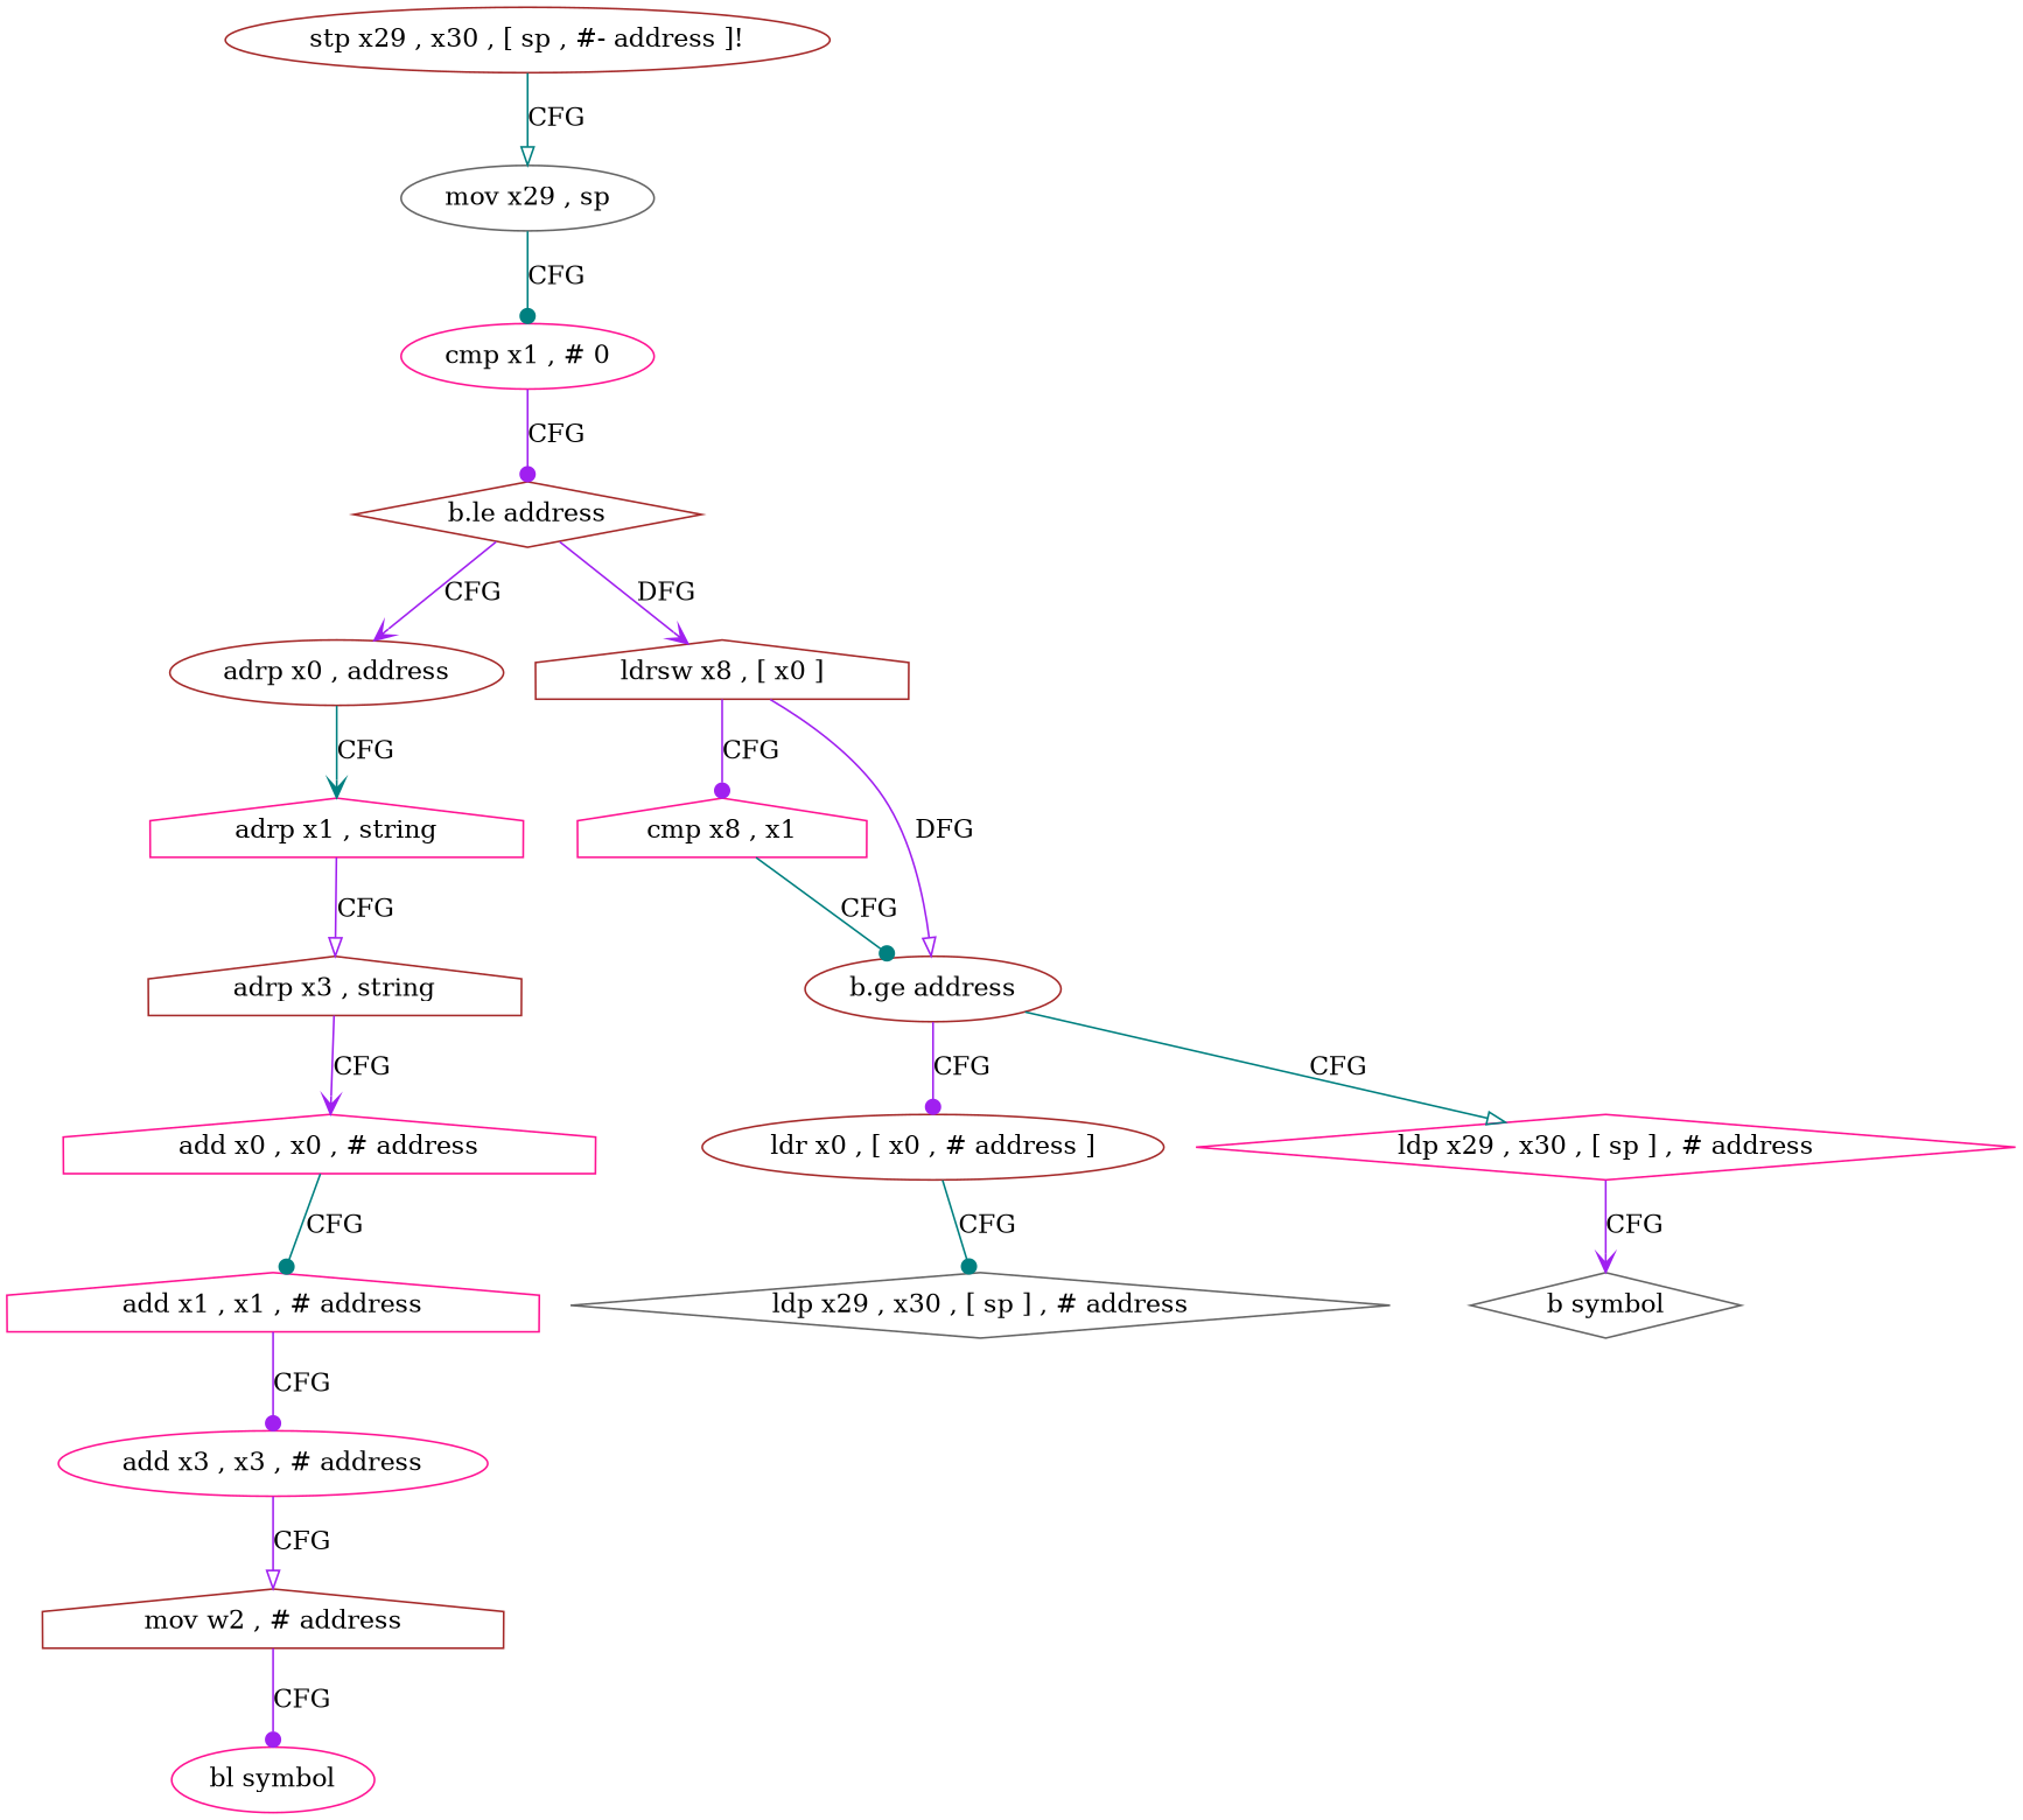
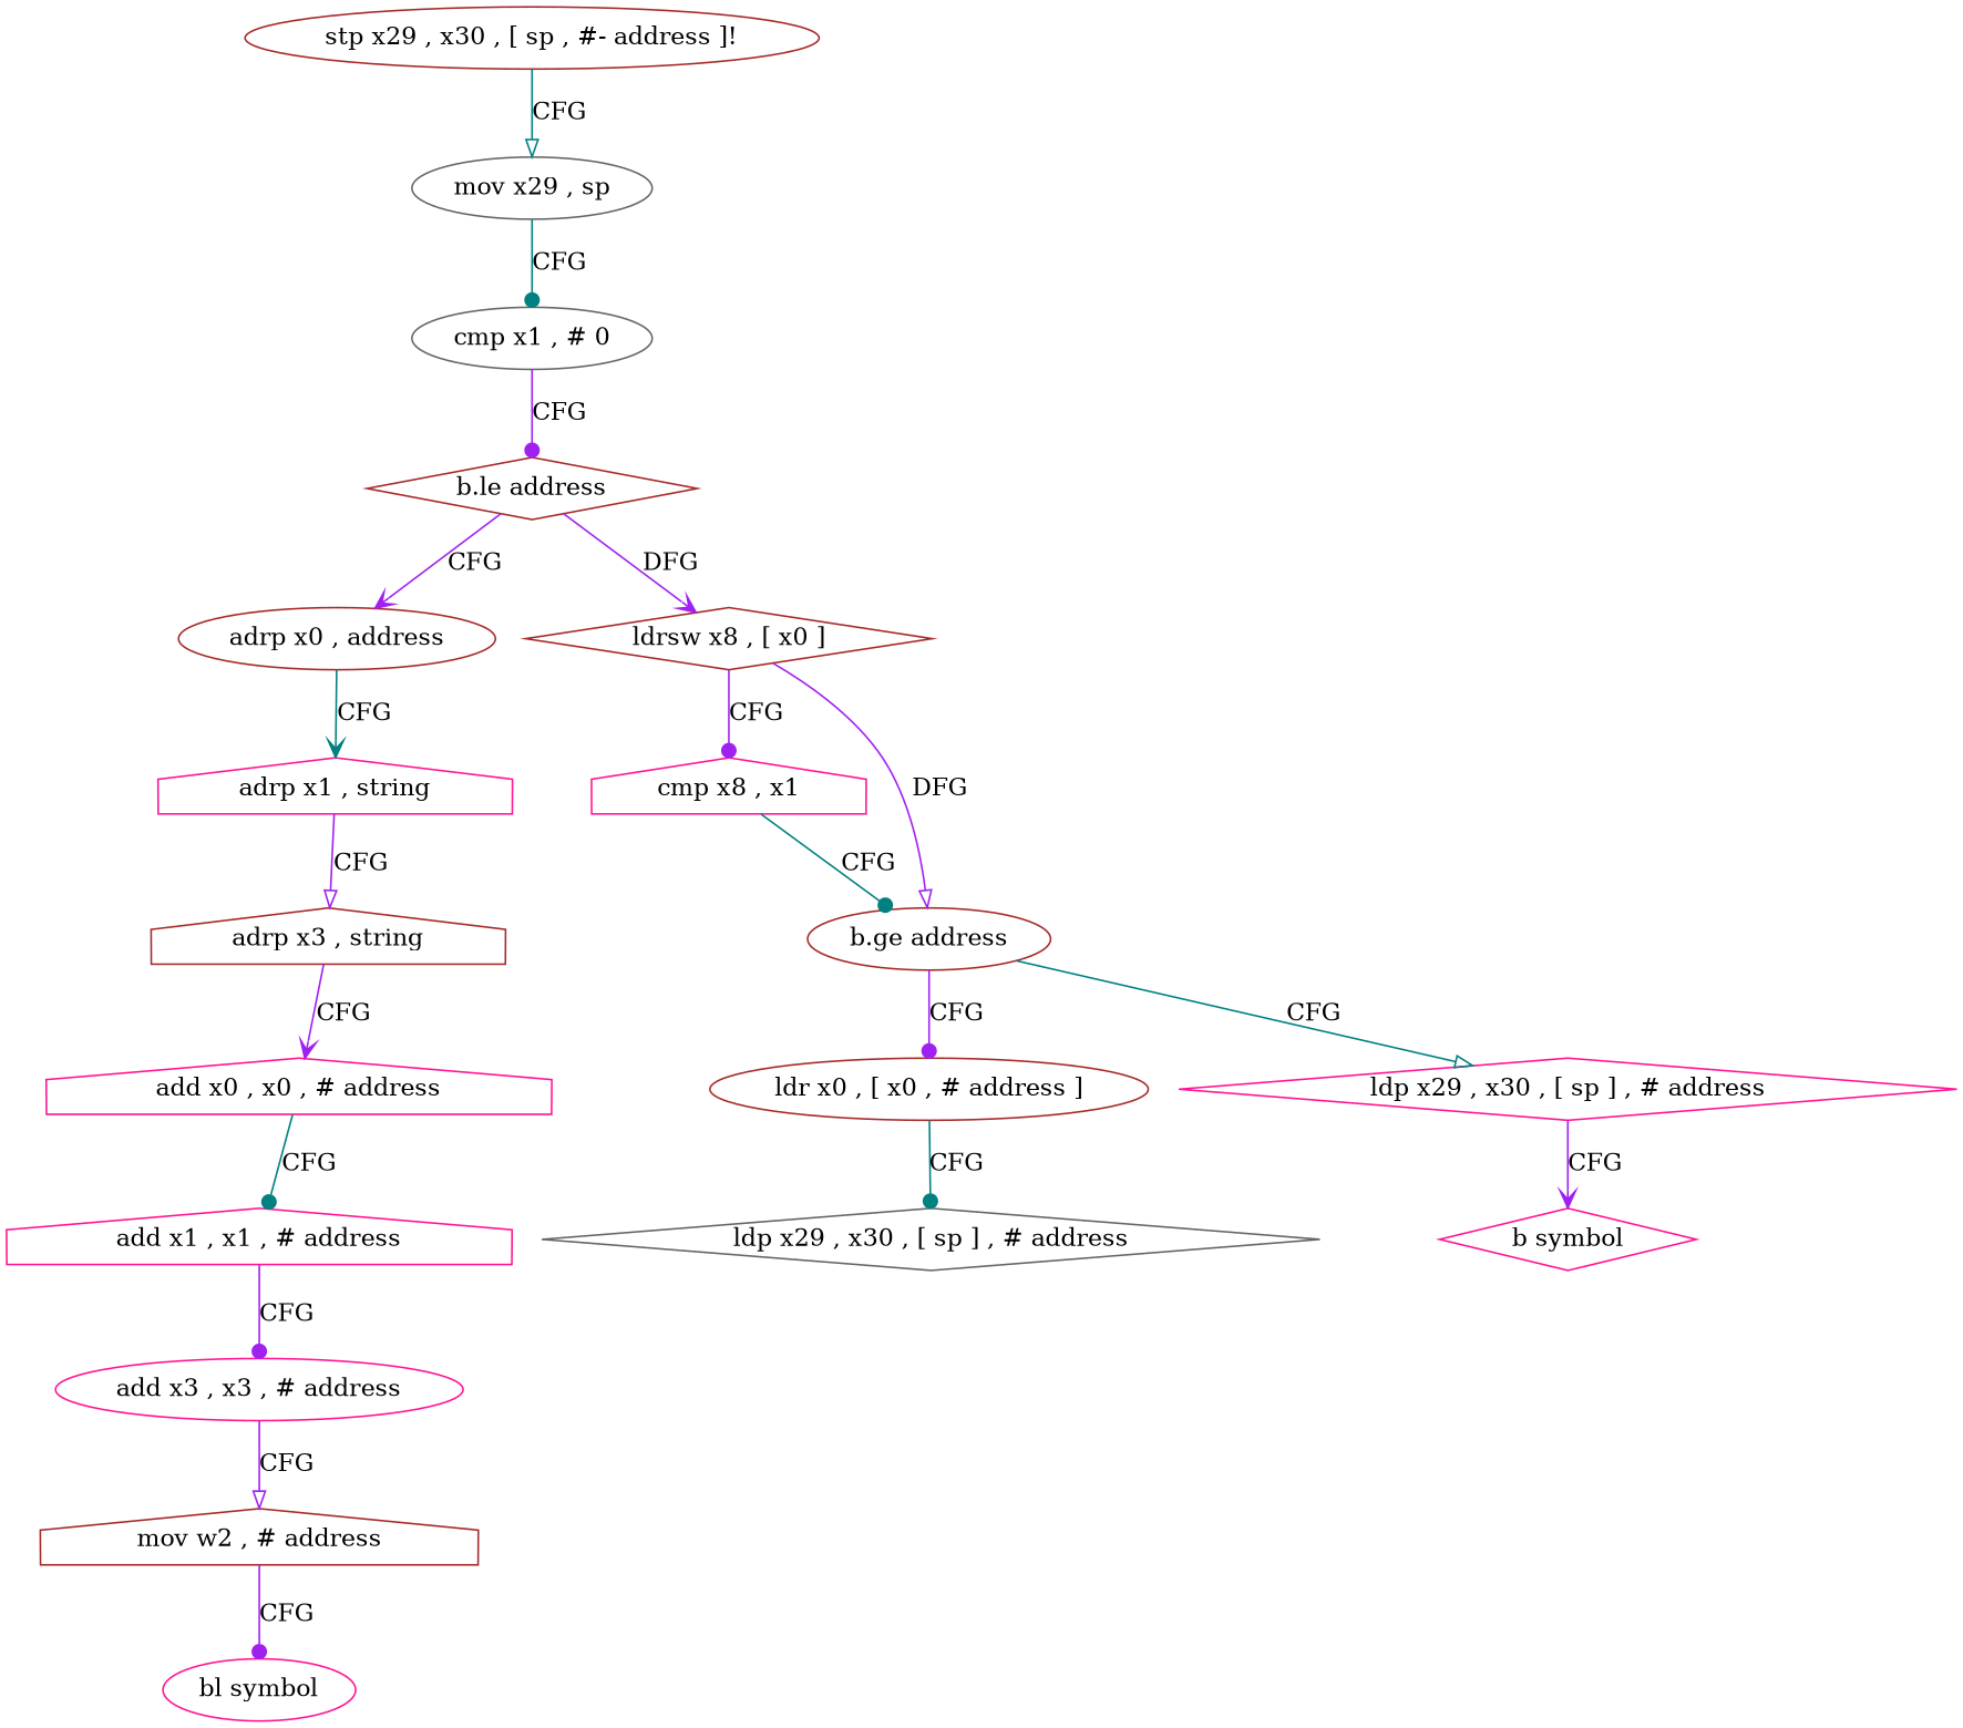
  digraph {
    node [color=brown shape=ellipse]
    edge [arrowhead=dot color=purple]
    n1 [label="stp x29 , x30 , [ sp , #- address ]!"]
    n2 [color=gray40 label="mov x29 , sp"]
-   n3 [color=deeppink label="cmp x1 , # 0"]
+   n3 [color=gray40 label="cmp x1 , # 0"]
    n4 [label="b.le address" shape=diamond]
    n5 [label="adrp x0 , address"]
-   n6 [label="ldrsw x8 , [ x0 ]" shape=house]
+   n6 [label="ldrsw x8 , [ x0 ]" shape=diamond]
    n7 [color=deeppink label="adrp x1 , string" shape=house]
    n8 [color=deeppink label="cmp x8 , x1" shape=house]
    n9 [label="b.ge address"]
    n10 [label="adrp x3 , string" shape=house]
    n11 [label="ldr x0 , [ x0 , # address ]"]
    n12 [color=deeppink label="ldp x29 , x30 , [ sp ] , # address" shape=diamond]
    n13 [color=deeppink label="add x0 , x0 , # address" shape=house]
    n14 [color=deeppink label="add x1 , x1 , # address" shape=house]
    n15 [color=deeppink label="add x3 , x3 , # address"]
    n16 [label="mov w2 , # address" shape=house]
    n17 [color=deeppink label="bl symbol"]
    n18 [color=gray40 label="ldp x29 , x30 , [ sp ] , # address" shape=diamond]
-   n19 [color=gray40 label="b symbol" shape=diamond]
+   n19 [color=deeppink label="b symbol" shape=diamond]
    n1 -> n2 [arrowhead=onormal color=teal label=CFG]
    n2 -> n3 [color=teal label=CFG]
    n3 -> n4 [label=CFG]
    n4 -> n5 [arrowhead=vee label=CFG]
    n4 -> n6 [arrowhead=vee label=DFG]
    n5 -> n7 [arrowhead=vee color=teal label=CFG]
    n6 -> n8 [label=CFG]
    n6 -> n9 [arrowhead=onormal label=DFG]
    n7 -> n10 [arrowhead=onormal label=CFG]
    n8 -> n9 [color=teal label=CFG]
    n9 -> n11 [label=CFG]
    n9 -> n12 [arrowhead=onormal color=teal label=CFG]
    n10 -> n13 [arrowhead=vee label=CFG]
    n11 -> n18 [color=teal label=CFG]
    n12 -> n19 [arrowhead=vee label=CFG]
    n13 -> n14 [color=teal label=CFG]
    n14 -> n15 [label=CFG]
    n15 -> n16 [arrowhead=onormal label=CFG]
    n16 -> n17 [label=CFG]
  }
